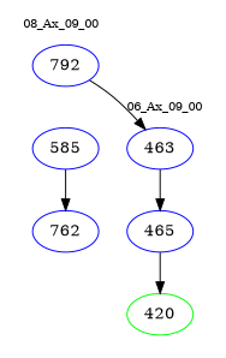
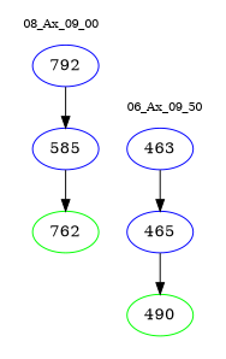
  digraph {
    node [color=blue]
    edge [color=black]
    n1 [label=463]
    n2 [label=465]
-   n3 [color=green label=420]
+   n3 [color=green label=490]
    n4 [label=792]
    n5 [label=585]
-   n6 [label=762]
+   n6 [color=green label=762]
    subgraph cluster_1 {
      color=white
      fontsize=10
-     label="06_Ax_09_00"
+     label="06_Ax_09_50"
      n1
      n2
      n3
    }
    subgraph cluster_2 {
      color=white
      fontsize=10
      label="08_Ax_09_00"
      n4
      n5
      n6
    }
    n1 -> n2
    n2 -> n3
-   n4 -> n1
+   n4 -> n5
    n5 -> n6
  }
